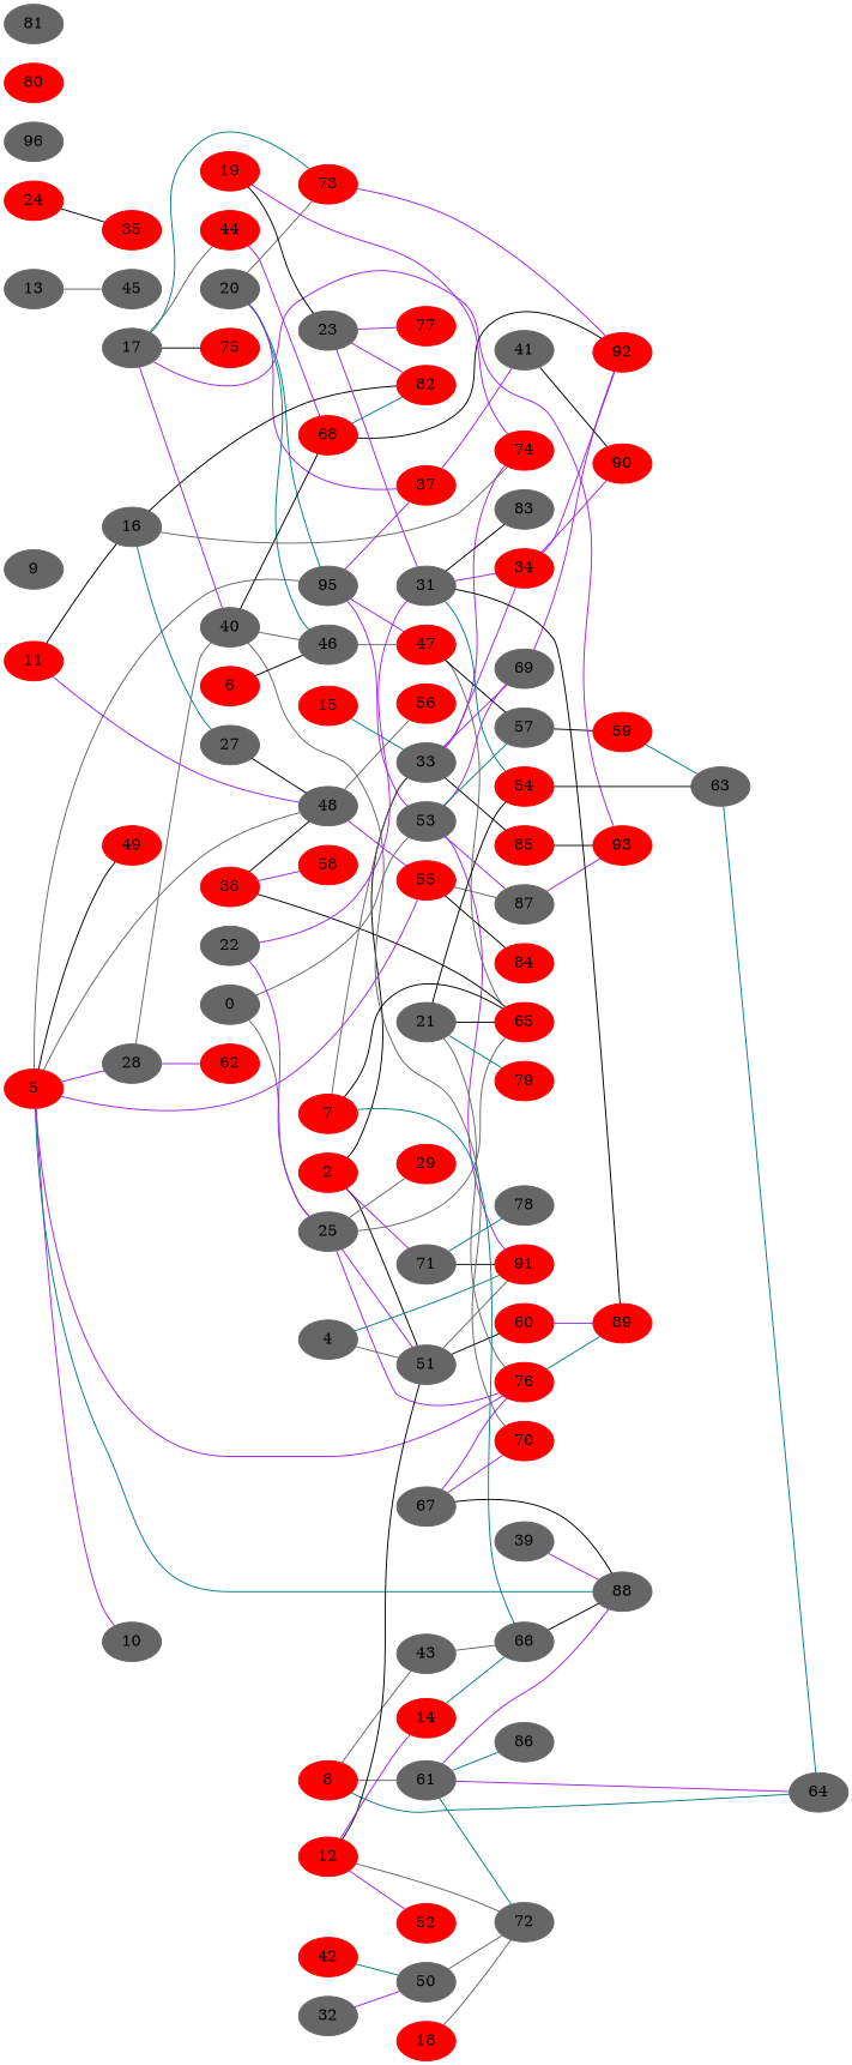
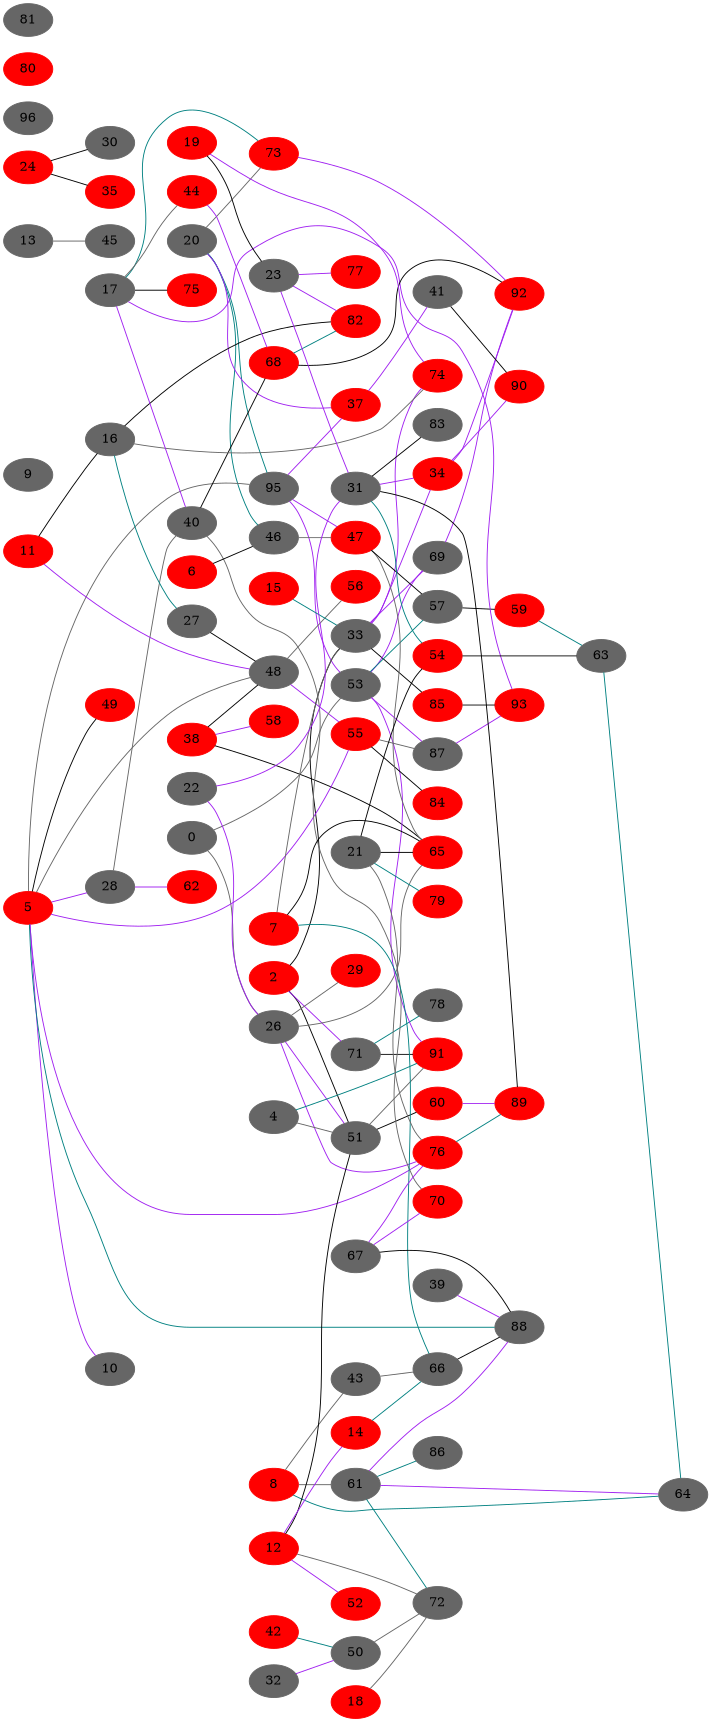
  graph {
    rankdir=LR
    node [color=red style=filled]
    edge [color=purple]
    20 [color=gray40]
    n2 [color=gray40 label=95]
    46 [color=gray40]
    73
    37
    48 [color=gray40]
    38
    65
    58
    33 [color=gray40]
    2
    51 [color=gray40]
    71 [color=gray40]
    74
    34
    69 [color=gray40]
    85
    91
    60
    78 [color=gray40]
    n21 [color=gray40 label=0]
-   26 [color=gray40 label=25]
+   26 [color=gray40]
    53 [color=gray40]
    76
    29
    57 [color=gray40]
    87 [color=gray40]
    4 [color=gray40]
    10 [color=gray40]
    5
    28 [color=gray40]
    49
    55
    88 [color=gray40]
    47
    40 [color=gray40]
    62
    56
    84
    89
    6
    7
    66 [color=gray40]
    43 [color=gray40]
    8
    61 [color=gray40]
    64 [color=gray40]
    72 [color=gray40]
    86 [color=gray40]
    9 [color=gray40]
    11
    16 [color=gray40]
    82
    27 [color=gray40]
    12
    14
    52
    13 [color=gray40]
    45 [color=gray40]
    15
    17 [color=gray40]
    44
    75
    93
    68
    70
    92
    18
    19
    23 [color=gray40]
    31 [color=gray40]
    77
    41 [color=gray40]
    21 [color=gray40]
    54
    79
    63 [color=gray40]
    22 [color=gray40]
    83 [color=gray40]
+   30 [color=gray40]
    24
    35
    90
    32 [color=gray40]
    50 [color=gray40]
    n86 [color=gray40 label=96]
    39 [color=gray40]
    42
    59
    67 [color=gray40]
    80
    81 [color=gray40]
    20 -- n2 [color=teal]
    20 -- 46 [color=teal]
    20 -- 73 [color=gray40]
    20 -- 37
    n2 -- 37
    n2 -- 53
    n2 -- 47
    46 -- 47 [color=gray40]
    73 -- 92
    37 -- 41
    48 -- 55
    48 -- 56 [color=gray40]
    38 -- 48 [color=black]
    38 -- 65 [color=black]
    38 -- 58
    33 -- 74
    33 -- 34
    33 -- 69
    33 -- 85 [color=black]
    2 -- 33 [color=black]
    2 -- 51 [color=black]
    2 -- 71
    51 -- 91 [color=gray40]
    51 -- 60 [color=black]
    71 -- 91 [color=black]
    71 -- 78 [color=teal]
    34 -- 92
    34 -- 90
    69 -- 92
    85 -- 93 [color=black]
    60 -- 89
    n21 -- 26 [color=gray40]
    n21 -- 53 [color=gray40]
    26 -- 65 [color=gray40]
    26 -- 51
    26 -- 76
    26 -- 29 [color=gray40]
    53 -- 69
    53 -- 91
    53 -- 57 [color=teal]
    53 -- 87
    76 -- 89 [color=teal]
    57 -- 59 [color=black]
    87 -- 93
    4 -- 51 [color=gray40]
    4 -- 91 [color=teal]
    5 -- n2 [color=gray40]
    5 -- 48 [color=gray40]
    5 -- 76
    5 -- 10
    5 -- 28
    5 -- 49 [color=black]
    5 -- 55
    5 -- 88 [color=teal]
    28 -- 40 [color=gray40]
    28 -- 62
    55 -- 87 [color=gray40]
    55 -- 84 [color=black]
    47 -- 65 [color=gray40]
    47 -- 57 [color=black]
-   40 -- 46 [color=gray40]
    40 -- 68 [color=black]
    40 -- 70 [color=gray40]
    6 -- 46 [color=black]
    7 -- 65 [color=black]
    7 -- 33 [color=gray40]
    7 -- 66 [color=teal]
    66 -- 88 [color=black]
    43 -- 66 [color=gray40]
    8 -- 43 [color=gray40]
    8 -- 61 [color=gray40]
    8 -- 64 [color=teal]
    61 -- 88
    61 -- 64
    61 -- 72 [color=teal]
    61 -- 86 [color=teal]
    11 -- 48
    11 -- 16 [color=black]
    16 -- 74 [color=gray40]
    16 -- 82 [color=black]
    16 -- 27 [color=teal]
    27 -- 48 [color=black]
    12 -- 51 [color=black]
    12 -- 72 [color=gray40]
    12 -- 14
    12 -- 52
    14 -- 66 [color=teal]
    13 -- 45 [color=gray40]
    15 -- 33 [color=teal]
    17 -- 73 [color=teal]
    17 -- 40
    17 -- 44 [color=gray40]
    17 -- 75 [color=black]
    17 -- 93
    44 -- 68
    68 -- 82 [color=teal]
    68 -- 92 [color=black]
    18 -- 72 [color=gray40]
    19 -- 74
    19 -- 23 [color=black]
    23 -- 82
    23 -- 31
    23 -- 77
    31 -- 34
    31 -- 89 [color=black]
    31 -- 54 [color=teal]
    31 -- 83 [color=black]
    41 -- 90 [color=black]
    21 -- 65 [color=black]
    21 -- 76 [color=gray40]
    21 -- 54 [color=black]
    21 -- 79 [color=teal]
    54 -- 63 [color=black]
    63 -- 64 [color=teal]
    22 -- 26
    22 -- 31
+   24 -- 30 [color=black]
    24 -- 35 [color=black]
    32 -- 50
    50 -- 72 [color=gray40]
    39 -- 88
    42 -- 50 [color=teal]
    59 -- 63 [color=teal]
    67 -- 76
    67 -- 88 [color=black]
    67 -- 70
  }
